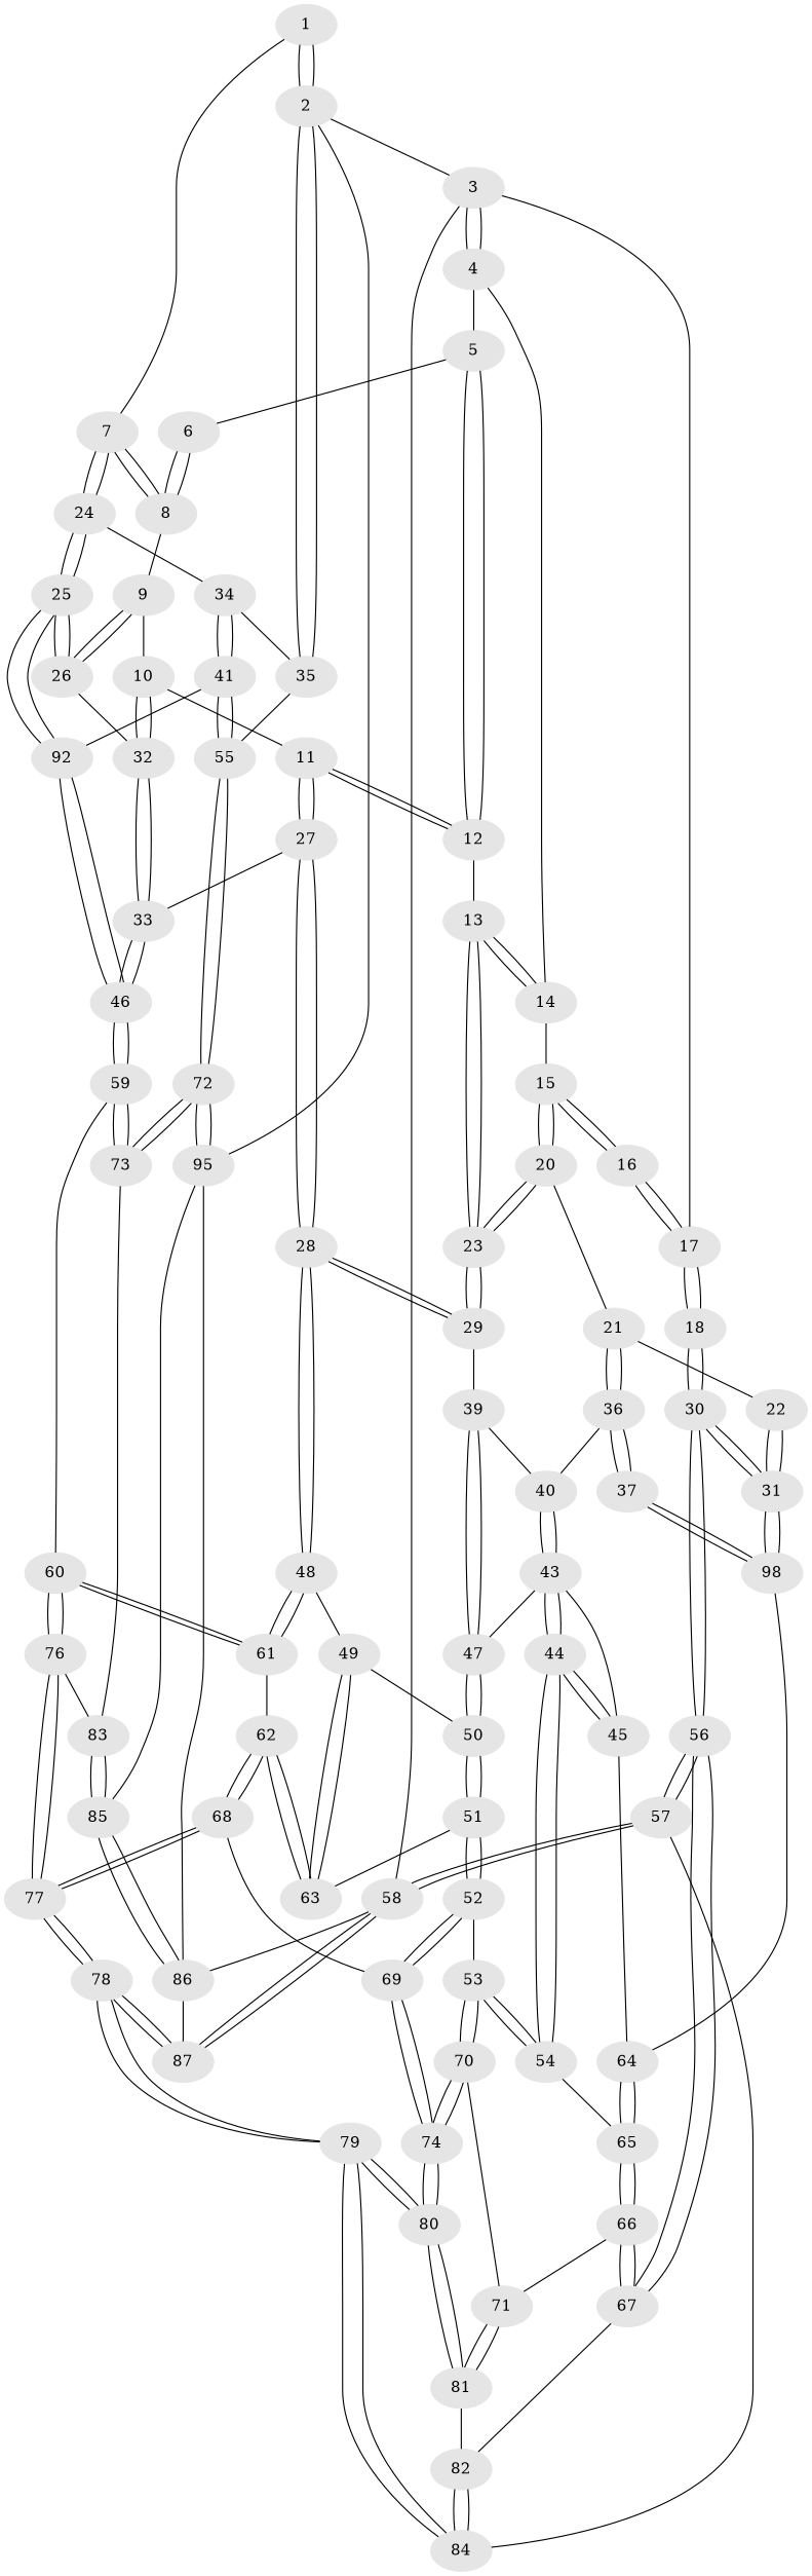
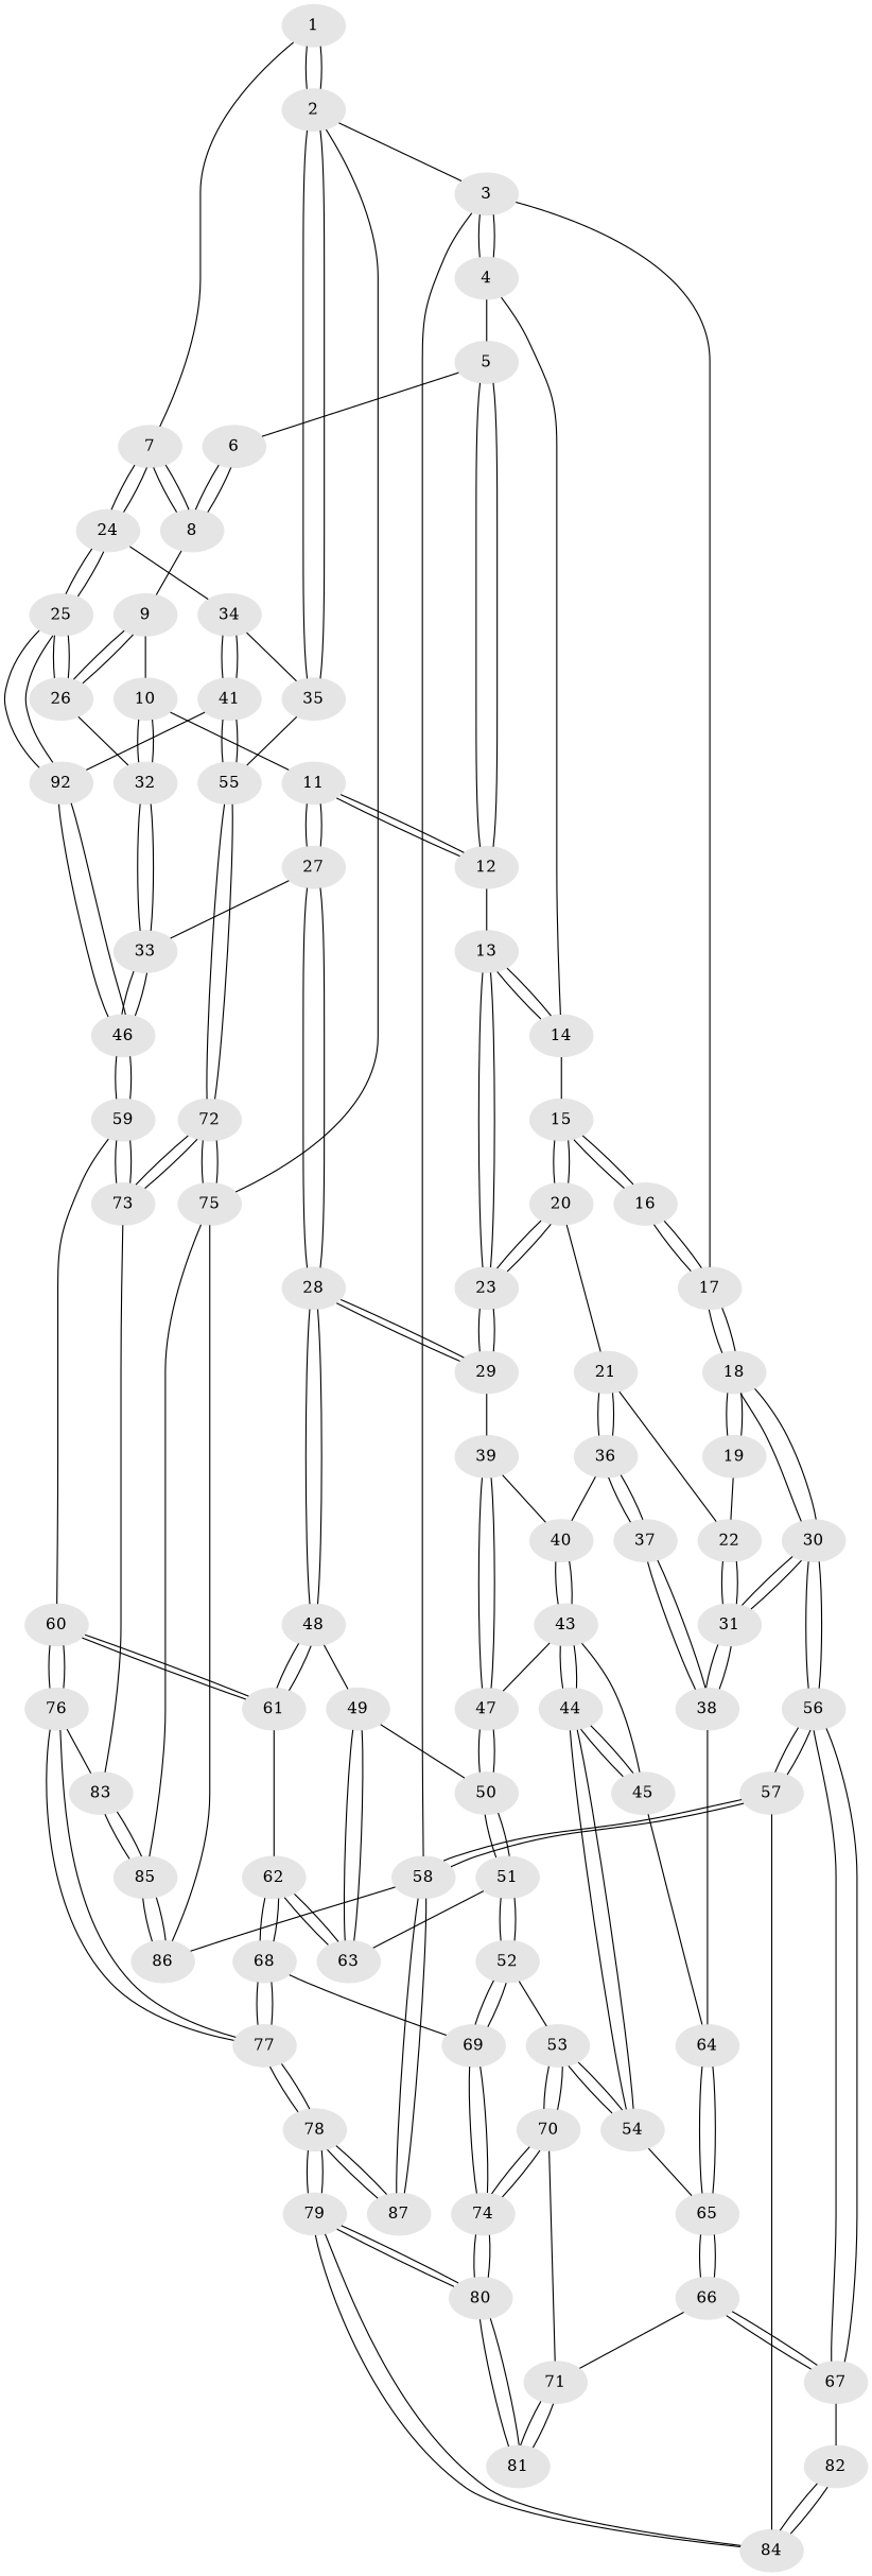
  graph {
    fontname="DejaVu Serif"
    node [color=gray90 fontname="DejaVu Serif" style=filled]
    edge [fontname="DejaVu Serif"]
    1
    2
    7
    3
    35
-   75 [label=95]
+   75
    8
    24
    4
    17
    58
    55
    86
    85
    5
    14
    18
    87
    6
    12
    15
    13
    9
    25
    34
    10
    26
    11
    32
    27
    33
    28
    23
    29
    16
    20
    21
+   19
    30
    22
    31
    56
    36
    37
    40
-   38 [label=98]
+   38
    39
    n48 [label=92]
    41
    46
    48
    49
    61
    47
    57
    67
    64
    59
    72
    43
    45
    65
    50
    44
    54
    60
    73
    51
    63
    62
    52
    53
    69
    70
    74
    71
    66
    84
    82
    76
    83
    77
    68
    81
    78
    80
    79
    1 -- 2
    1 -- 2
    1 -- 7
    2 -- 3
    2 -- 35
    2 -- 35
    2 -- 75
    7 -- 8
    7 -- 8
    7 -- 24
    7 -- 24
    3 -- 4
    3 -- 4
    3 -- 17
    3 -- 58
    35 -- 55
    75 -- 86
    75 -- 85
    8 -- 9
    24 -- 25
    24 -- 25
    24 -- 34
    4 -- 5
    4 -- 14
    17 -- 18
    17 -- 18
    58 -- 86
    58 -- 87
    58 -- 87
    55 -- 72
    55 -- 72
-   86 -- 87
    85 -- 86
    85 -- 86
    5 -- 6
    5 -- 12
    5 -- 12
    14 -- 15
+   18 -- 19
+   18 -- 19
    18 -- 30
    18 -- 30
    6 -- 8
    6 -- 8
    12 -- 13
    15 -- 16
    15 -- 16
    15 -- 20
    15 -- 20
    13 -- 14
    13 -- 14
    13 -- 23
    13 -- 23
    9 -- 10
    9 -- 26
    9 -- 26
    25 -- 26
    25 -- 26
    25 -- n48
    25 -- n48
    34 -- 35
    34 -- 41
    34 -- 41
    10 -- 11
    10 -- 32
    10 -- 32
    26 -- 32
    11 -- 12
    11 -- 12
    11 -- 27
    11 -- 27
    32 -- 33
    32 -- 33
    27 -- 33
    27 -- 28
    27 -- 28
    33 -- 46
    33 -- 46
    28 -- 29
    28 -- 29
    28 -- 48
    28 -- 48
    23 -- 29
    23 -- 29
    29 -- 39
    16 -- 17
    16 -- 17
    20 -- 23
    20 -- 23
    20 -- 21
    21 -- 22
    21 -- 36
    21 -- 36
+   19 -- 22
    30 -- 31
    30 -- 31
    30 -- 56
    30 -- 56
    22 -- 31
    22 -- 31
    31 -- 38
    31 -- 38
    56 -- 57
    56 -- 57
    56 -- 67
    56 -- 67
    36 -- 37
    36 -- 37
    36 -- 40
    37 -- 38
    37 -- 38
    40 -- 43
    40 -- 43
    38 -- 64
    39 -- 40
    39 -- 47
    39 -- 47
    n48 -- 46
    n48 -- 46
    41 -- 55
    41 -- 55
    41 -- n48
    46 -- 59
    46 -- 59
    48 -- 49
    48 -- 61
    48 -- 61
    49 -- 50
    49 -- 63
    49 -- 63
    61 -- 62
    47 -- 50
    47 -- 50
    57 -- 58
    57 -- 58
    57 -- 84
    67 -- 82
    64 -- 65
    64 -- 65
    59 -- 60
    59 -- 73
    59 -- 73
    72 -- 75
    72 -- 75
    72 -- 73
    72 -- 73
    43 -- 47
    43 -- 45
    43 -- 44
    43 -- 44
    45 -- 64
    65 -- 66
    65 -- 66
    50 -- 51
    50 -- 51
    44 -- 45
    44 -- 45
    44 -- 54
    44 -- 54
    54 -- 65
    60 -- 61
    60 -- 61
    60 -- 76
    60 -- 76
    73 -- 83
    51 -- 63
    51 -- 52
    51 -- 52
    62 -- 63
    62 -- 63
    62 -- 68
    62 -- 68
    52 -- 53
    52 -- 69
    52 -- 69
    53 -- 54
    53 -- 54
    53 -- 70
    53 -- 70
    69 -- 74
    69 -- 74
    70 -- 74
    70 -- 74
    70 -- 71
    74 -- 80
    74 -- 80
    71 -- 81
    71 -- 81
    66 -- 67
    66 -- 67
    66 -- 71
    82 -- 84
    82 -- 84
    76 -- 83
    76 -- 77
    76 -- 77
    83 -- 85
    83 -- 85
    77 -- 78
    77 -- 78
    68 -- 69
    68 -- 77
    68 -- 77
-   81 -- 82
    78 -- 87
    78 -- 87
    78 -- 79
    78 -- 79
    80 -- 81
    80 -- 81
    79 -- 84
    79 -- 84
    79 -- 80
    79 -- 80
  }
